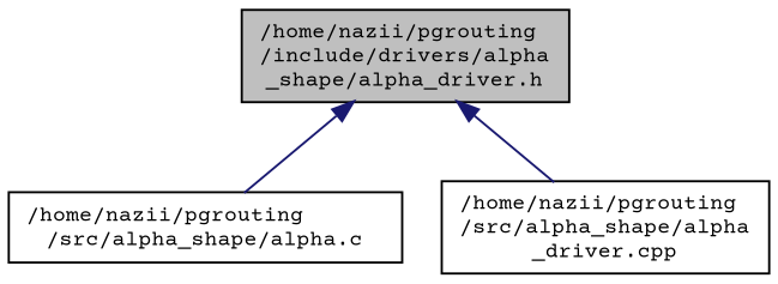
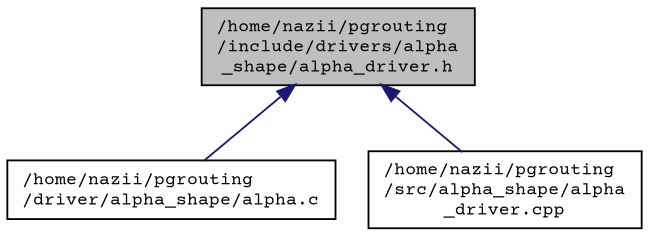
  digraph {
    fontname="Courier Prime"
    node [color=black fillcolor=white fontname="Courier Prime" fontsize=10 shape=record style=filled]
    edge [color=midnightblue dir=back fontname="Courier Prime" fontsize=10 labelfontname=Helvetica labelfontsize=10 style=solid]
    n1 [fillcolor=grey75 fontcolor=black height=0.2 label="/home/nazii/pgrouting\l/include/drivers/alpha\l_shape/alpha_driver.h" width=0.4]
-   n2 [height=0.2 label="/home/nazii/pgrouting\l/src/alpha_shape/alpha.c" width=0.4]
+   n2 [height=0.2 label="/home/nazii/pgrouting\l/driver/alpha_shape/alpha.c" width=0.4]
    n3 [height=0.2 label="/home/nazii/pgrouting\l/src/alpha_shape/alpha\l_driver.cpp" width=0.4]
    n1 -> n2
    n1 -> n3
  }
